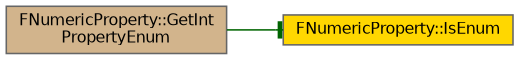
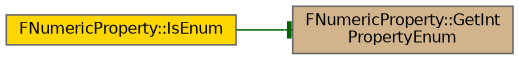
  digraph {
    rankdir=LR
    node [fontname=Helvetica fontsize=10 shape=box style=filled]
    n1 [color=gray40 fillcolor=gold fontcolor=black height=0.2 label="FNumericProperty::IsEnum" width=0.4]
    n2 [color=grey40 fillcolor=tan height=0.2 label="FNumericProperty::GetInt\lPropertyEnum" width=0.4]
-   n2 -> n1 [color=darkgreen fontname=Helvetica fontsize=10 labelfontname=Helvetica labelfontsize=10 style=solid arrowhead=tee]
+   n1 -> n2 [color=darkgreen fontname=Helvetica fontsize=10 labelfontname=Helvetica labelfontsize=10 style=solid arrowhead=tee]
  }
